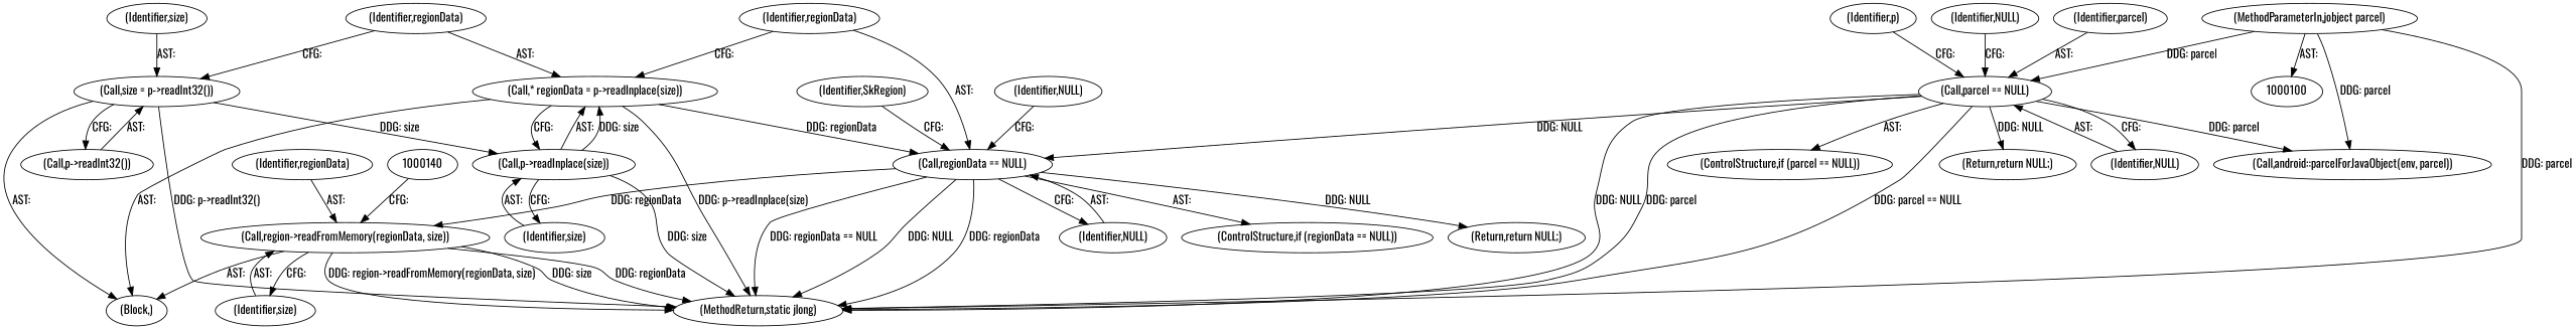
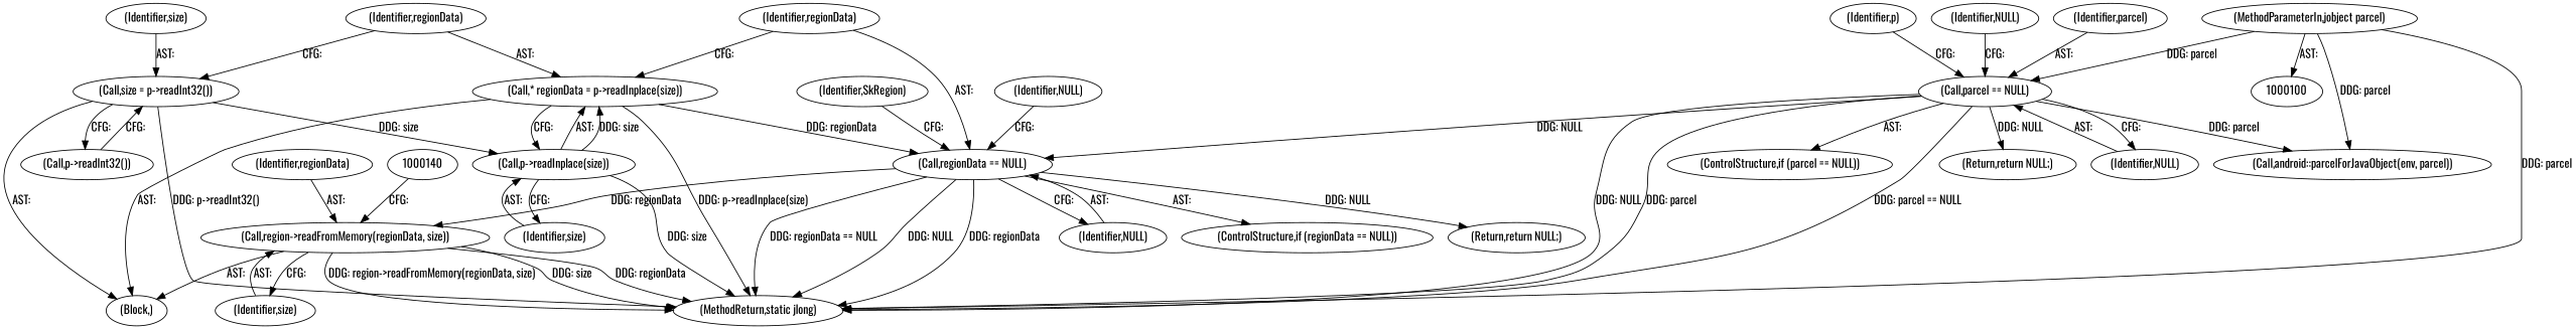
  digraph {
    fontname=Oswald
    node [fontname=Oswald]
    edge [fontname=Oswald]
    n1 [label="(Call,region->readFromMemory(regionData, size))"]
    n2 [label="(MethodReturn,static jlong)"]
    n3 [label="(Identifier,size)"]
    n4 [label="(Block,)"]
    n5 [label="(Call,regionData == NULL)"]
    n6 [label="(ControlStructure,if (regionData == NULL))"]
    n7 [label="(Return,return NULL;)"]
    n8 [label="(Identifier,NULL)"]
    n9 [label="(Call,* regionData = p->readInplace(size))"]
    n10 [label="(Call,p->readInplace(size))"]
    n11 [label="(Identifier,size)"]
    n12 [label="(Call,size = p->readInt32())"]
    n13 [label="(Call,p->readInt32())"]
    n14 [label="(Call,parcel == NULL)"]
    n15 [label="(ControlStructure,if (parcel == NULL))"]
    n16 [label="(Return,return NULL;)"]
    n17 [label="(Call,android::parcelForJavaObject(env, parcel))"]
    n18 [label="(Identifier,NULL)"]
    n19 [label="(MethodParameterIn,jobject parcel)"]
    1000100
    n21 [label="(Identifier,regionData)"]
    n22 [label="(Identifier,parcel)"]
    n23 [label="(Identifier,regionData)"]
    n24 [label="(Identifier,p)"]
    n25 [label="(Identifier,regionData)"]
    n26 [label="(Identifier,NULL)"]
    n27 [label="(Identifier,SkRegion)"]
    n28 [label="(Identifier,NULL)"]
    n29 [label="(Identifier,size)"]
    1000140
    n1 -> n2 [label="DDG: regionData"]
    n1 -> n2 [label="DDG: region->readFromMemory(regionData, size)"]
    n1 -> n2 [label="DDG: size"]
    n1 -> n3 [label="CFG: "]
    n1 -> n4 [label="AST: "]
    n3 -> n1 [label="AST: "]
    n5 -> n1 [label="DDG: regionData"]
    n5 -> n2 [label="DDG: regionData == NULL"]
    n5 -> n2 [label="DDG: NULL"]
    n5 -> n2 [label="DDG: regionData"]
    n5 -> n6 [label="AST: "]
    n5 -> n7 [label="DDG: NULL"]
    n5 -> n8 [label="CFG: "]
    n8 -> n5 [label="AST: "]
    n9 -> n2 [label="DDG: p->readInplace(size)"]
    n9 -> n4 [label="AST: "]
    n9 -> n5 [label="DDG: regionData"]
    n9 -> n10 [label="CFG: "]
    n10 -> n2 [label="DDG: size"]
    n10 -> n9 [label="AST: "]
    n10 -> n9 [label="DDG: size"]
    n10 -> n11 [label="CFG: "]
    n11 -> n10 [label="AST: "]
    n12 -> n2 [label="DDG: p->readInt32()"]
    n12 -> n4 [label="AST: "]
    n12 -> n10 [label="DDG: size"]
    n12 -> n13 [label="CFG: "]
-   n13 -> n12 [label="AST: "]
+   n13 -> n12 [label="CFG: "]
    n14 -> n2 [label="DDG: NULL"]
    n14 -> n2 [label="DDG: parcel"]
    n14 -> n2 [label="DDG: parcel == NULL"]
    n14 -> n5 [label="DDG: NULL"]
    n14 -> n15 [label="AST: "]
    n14 -> n16 [label="DDG: NULL"]
    n14 -> n17 [label="DDG: parcel"]
    n14 -> n18 [label="CFG: "]
    n18 -> n14 [label="AST: "]
    n19 -> n2 [label="DDG: parcel"]
    n19 -> n14 [label="DDG: parcel"]
    n19 -> n17 [label="DDG: parcel"]
    n19 -> 1000100 [label="AST: "]
    n21 -> n1 [label="AST: "]
    n22 -> n14 [label="AST: "]
    n23 -> n5 [label="AST: "]
    n23 -> n9 [label="CFG: "]
    n24 -> n14 [label="CFG: "]
    n25 -> n9 [label="AST: "]
    n25 -> n12 [label="CFG: "]
    n26 -> n5 [label="CFG: "]
    n27 -> n5 [label="CFG: "]
    n28 -> n14 [label="CFG: "]
    n29 -> n12 [label="AST: "]
    1000140 -> n1 [label="CFG: "]
  }
